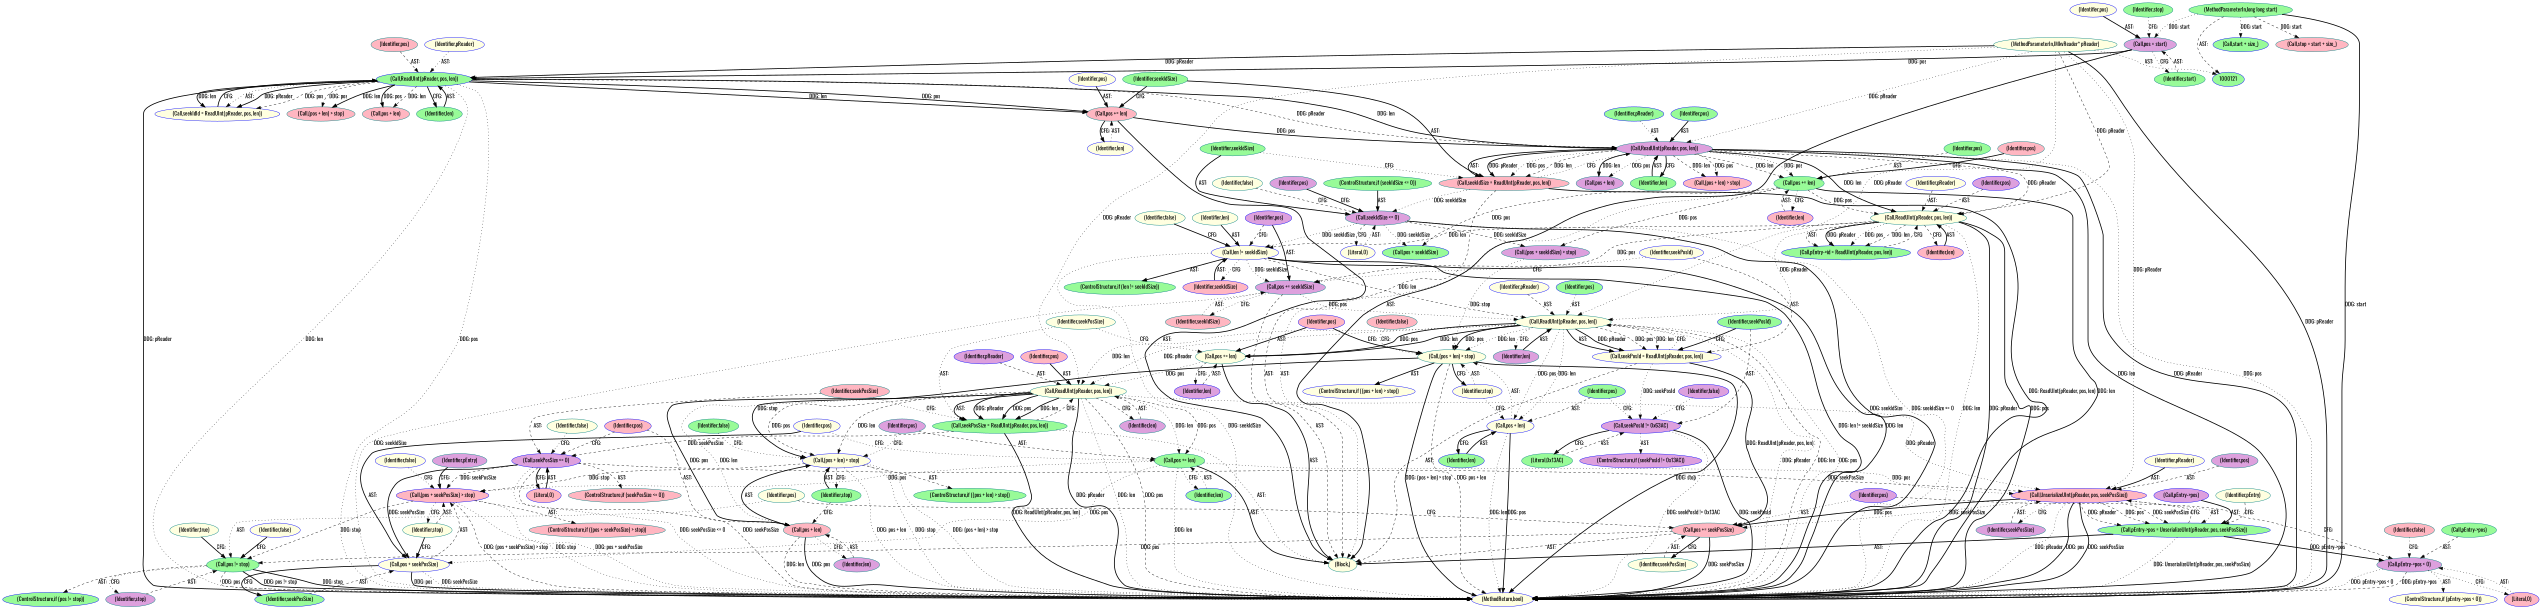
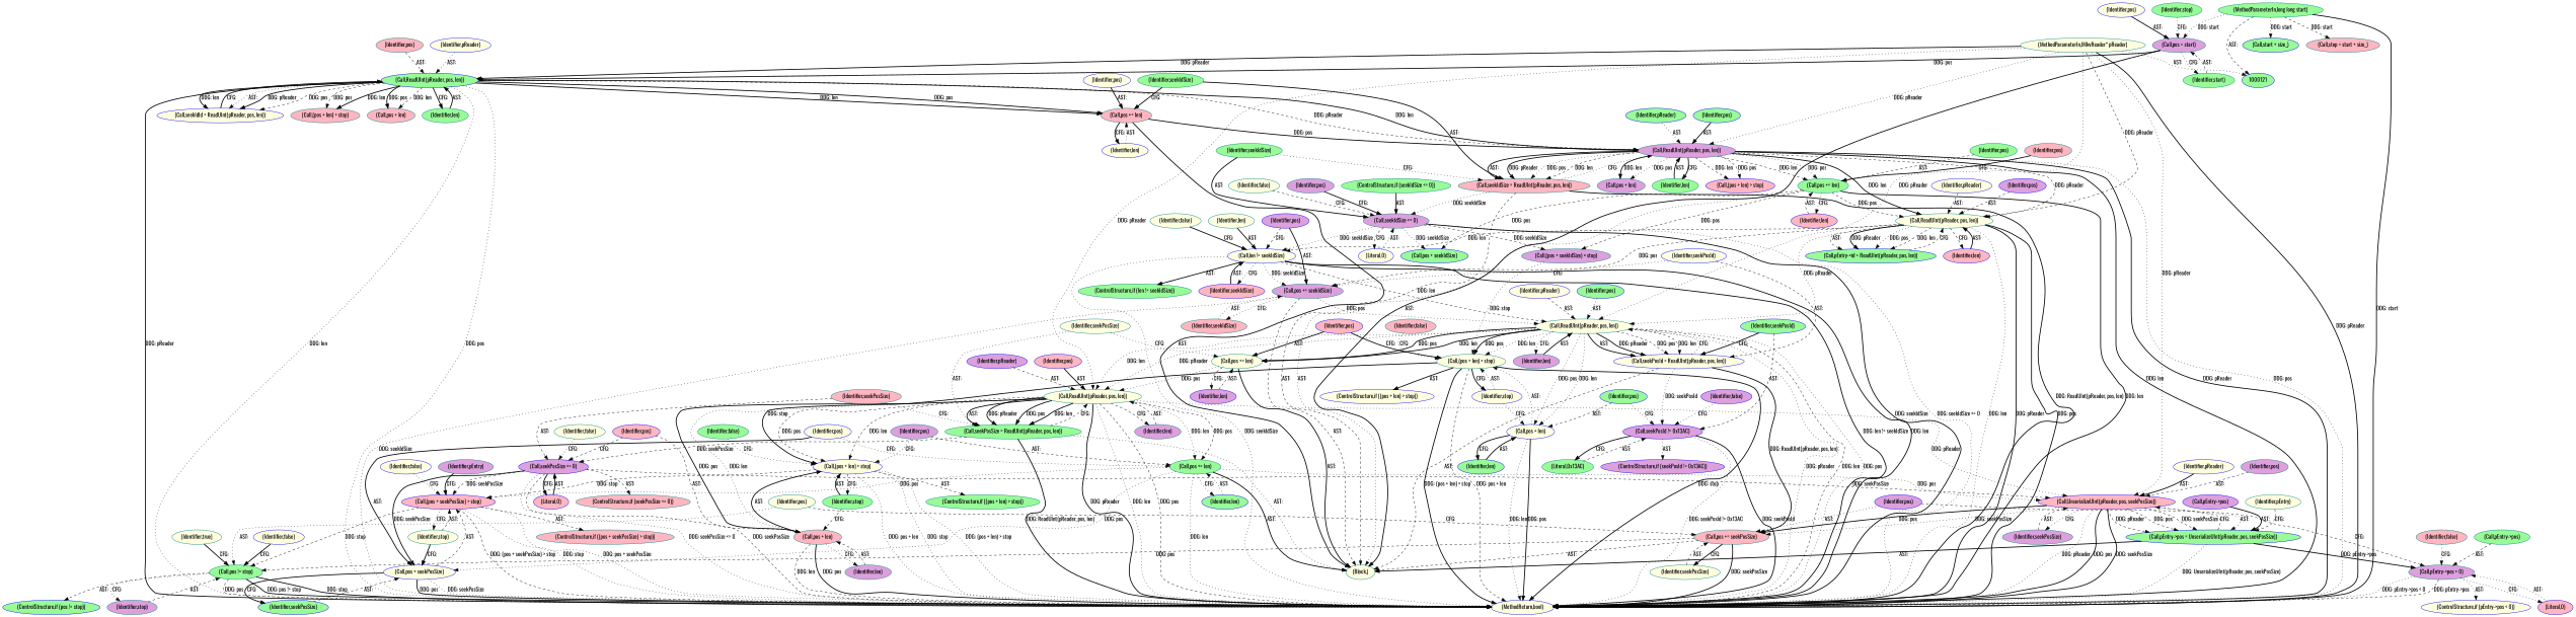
  digraph {
    fontname=Oswald
    node [color=teal fillcolor=lightyellow fontname=Oswald style=filled]
    edge [fontname=Oswald style=bold]
    n1 [label="(Call,ReadUInt(pReader, pos, len))"]
    n2 [color=blue label="(Call,seekPosId = ReadUInt(pReader, pos, len))"]
    n3 [label="(Call,(pos + len) > stop)"]
    n4 [color=blue label="(Call,pos + len)"]
    n5 [label="(Call,pos += len)"]
    n6 [label="(Call,ReadUInt(pReader, pos, len))"]
    n7 [fillcolor=plum label="(Identifier,len)"]
    n8 [color=blue label="(MethodReturn,bool)"]
    n9 [label="(Block,)"]
-   n10 [color=blue fillcolor=plum label="(Call,seekPosId != 0x63AC)"]
+   n10 [color=blue fillcolor=plum label="(Call,seekPosId != 0x13AC)"]
    n11 [fillcolor=lightpink label="(Call,pos += seekPosSize)"]
    n12 [color=blue label="(Call,(pos + len) > stop)"]
    n13 [color=blue label="(Identifier,stop)"]
    n14 [color=blue label="(ControlStructure,if ((pos + len) > stop))"]
    n15 [color=blue fillcolor=palegreen label="(Identifier,len)"]
    n16 [color=blue fillcolor=plum label="(Identifier,len)"]
    n17 [color=blue fillcolor=lightpink label="(Call,UnserializeUInt(pReader, pos, seekPosSize))"]
    n18 [fillcolor=palegreen label="(Call,seekPosSize = ReadUInt(pReader, pos, len))"]
    n19 [fillcolor=lightpink label="(Call,pos + len)"]
    n20 [fillcolor=palegreen label="(Call,pos += len)"]
    n21 [fillcolor=plum label="(Identifier,len)"]
    n22 [label="(Call,ReadUInt(pReader, pos, len))"]
    n23 [fillcolor=plum label="(Call,pos += seekIdSize)"]
    n24 [color=blue label="(Call,len != seekIdSize)"]
    n25 [color=blue fillcolor=palegreen label="(Call,pEntry->id = ReadUInt(pReader, pos, len))"]
    n26 [color=blue fillcolor=lightpink label="(Identifier,len)"]
    n27 [fillcolor=lightpink label="(Identifier,seekIdSize)"]
    n28 [fillcolor=palegreen label="(ControlStructure,if (len != seekIdSize))"]
    n29 [color=blue fillcolor=lightpink label="(Identifier,seekIdSize)"]
    n30 [fillcolor=plum label="(Call,ReadUInt(pReader, pos, len))"]
    n31 [fillcolor=palegreen label="(Call,pos += len)"]
    n32 [fillcolor=lightpink label="(Call,seekIdSize = ReadUInt(pReader, pos, len))"]
    n33 [fillcolor=plum label="(Call,pos + len)"]
    n34 [fillcolor=palegreen label="(Identifier,len)"]
    n35 [color=blue fillcolor=lightpink label="(Call,(pos + len) > stop)"]
    n36 [color=blue fillcolor=palegreen label="(Call,pos + seekIdSize)"]
    n37 [fillcolor=plum label="(Call,(pos + seekIdSize) > stop)"]
    n38 [color=blue fillcolor=lightpink label="(Identifier,len)"]
    n39 [fillcolor=plum label="(Call,seekIdSize <= 0)"]
    n40 [color=blue fillcolor=palegreen label="(Call,ReadUInt(pReader, pos, len))"]
    n41 [fillcolor=lightpink label="(Call,pos += len)"]
    n42 [color=blue label="(Call,seekIdId = ReadUInt(pReader, pos, len))"]
    n43 [fillcolor=lightpink label="(Call,(pos + len) > stop)"]
    n44 [fillcolor=lightpink label="(Call,pos + len)"]
    n45 [fillcolor=palegreen label="(Identifier,len)"]
    n46 [color=blue label="(Identifier,len)"]
    n47 [label="(MethodParameterIn,IMkvReader* pReader)"]
    1000121 [color=blue fillcolor=palegreen]
    n49 [color=blue fillcolor=palegreen label="(Call,pEntry->pos = UnserializeUInt(pReader, pos, seekPosSize))"]
    n50 [fillcolor=plum label="(Identifier,seekPosSize)"]
    n51 [fillcolor=plum label="(Call,pos = start)"]
    n52 [fillcolor=palegreen label="(Identifier,start)"]
    n53 [fillcolor=palegreen label="(MethodParameterIn,long long start)"]
    n54 [color=blue fillcolor=palegreen label="(Call,start + size_)"]
    n55 [fillcolor=lightpink label="(Call,stop = start + size_)"]
    n56 [color=blue label="(Literal,0)"]
    n57 [fillcolor=palegreen label="(ControlStructure,if (seekIdSize <= 0))"]
    n58 [fillcolor=palegreen label="(Literal,0x13AC)"]
    n59 [color=blue fillcolor=plum label="(ControlStructure,if (seekPosId != 0x13AC))"]
    n60 [color=blue fillcolor=lightpink label="(Call,(pos + seekPosSize) > stop)"]
    n61 [fillcolor=palegreen label="(Identifier,stop)"]
    n62 [fillcolor=palegreen label="(ControlStructure,if ((pos + len) > stop))"]
    n63 [fillcolor=palegreen label="(Call,pos != stop)"]
    n64 [label="(Identifier,stop)"]
    n65 [fillcolor=lightpink label="(ControlStructure,if ((pos + seekPosSize) > stop))"]
    n66 [fillcolor=plum label="(Identifier,stop)"]
    n67 [color=blue fillcolor=palegreen label="(ControlStructure,if (pos != stop))"]
    n68 [color=blue label="(Call,pos + seekPosSize)"]
    n69 [color=blue fillcolor=plum label="(Call,seekPosSize <= 0)"]
    n70 [fillcolor=plum label="(Identifier,len)"]
    n71 [color=blue fillcolor=palegreen label="(Identifier,len)"]
    n72 [color=blue fillcolor=lightpink label="(Literal,0)"]
    n73 [fillcolor=lightpink label="(ControlStructure,if (seekPosSize <= 0))"]
    n74 [color=blue fillcolor=palegreen label="(Identifier,seekPosSize)"]
    n75 [fillcolor=plum label="(Call,pEntry->pos < 0)"]
    n76 [label="(Identifier,seekPosSize)"]
    n77 [color=blue label="(ControlStructure,if (pEntry->pos < 0))"]
    n78 [color=blue fillcolor=lightpink label="(Literal,0)"]
    n79 [color=blue fillcolor=palegreen label="(Identifier,pReader)"]
    n80 [color=blue fillcolor=lightpink label="(Identifier,pos)"]
    n81 [label="(Identifier,true)"]
    n82 [fillcolor=palegreen label="(Identifier,false)"]
    n83 [color=blue label="(Identifier,pReader)"]
    n84 [fillcolor=plum label="(Identifier,pos)"]
    n85 [color=blue fillcolor=plum label="(Call,pEntry->pos)"]
    n86 [color=blue fillcolor=lightpink label="(Identifier,pos)"]
    n87 [color=blue label="(Identifier,pReader)"]
    n88 [fillcolor=palegreen label="(Identifier,stop)"]
    n89 [fillcolor=lightpink label="(Identifier,seekPosSize)"]
    n90 [fillcolor=plum label="(Identifier,pos)"]
    n91 [fillcolor=lightpink label="(Identifier,false)"]
    n92 [color=blue label="(Identifier,false)"]
    n93 [fillcolor=palegreen label="(Identifier,pos)"]
    n94 [color=blue fillcolor=plum label="(Identifier,false)"]
    n95 [color=blue fillcolor=plum label="(Identifier,pos)"]
    n96 [color=blue fillcolor=palegreen label="(Identifier,pos)"]
    n97 [color=blue fillcolor=plum label="(Identifier,pos)"]
    n98 [color=blue label="(Identifier,pReader)"]
    n99 [color=blue label="(Identifier,pos)"]
    n100 [color=blue label="(Identifier,pos)"]
    n101 [label="(Identifier,pEntry)"]
    n102 [label="(Identifier,pos)"]
    n103 [label="(Identifier,len)"]
    n104 [label="(Identifier,false)"]
    n105 [color=blue label="(Identifier,pReader)"]
    n106 [fillcolor=palegreen label="(Identifier,seekIdSize)"]
    n107 [fillcolor=lightpink label="(Identifier,pos)"]
    n108 [fillcolor=lightpink label="(Identifier,pos)"]
    n109 [color=blue fillcolor=palegreen label="(Identifier,pos)"]
    n110 [color=blue label="(Identifier,pos)"]
    n111 [color=blue fillcolor=plum label="(Identifier,pReader)"]
    n112 [fillcolor=lightpink label="(Identifier,false)"]
    n113 [fillcolor=palegreen label="(Identifier,seekIdSize)"]
    n114 [color=blue fillcolor=plum label="(Identifier,pos)"]
    n115 [color=blue label="(Identifier,seekPosId)"]
    n116 [fillcolor=palegreen label="(Call,pEntry->pos)"]
    n117 [color=blue fillcolor=palegreen label="(Identifier,seekPosId)"]
    n118 [label="(Identifier,false)"]
    n119 [label="(Identifier,seekPosSize)"]
    n120 [fillcolor=plum label="(Identifier,pEntry)"]
    n121 [color=blue fillcolor=lightpink label="(Identifier,pos)"]
    n122 [color=blue fillcolor=palegreen label="(Identifier,pos)"]
    n123 [color=blue label="(Identifier,false)"]
    n124 [label="(Identifier,false)"]
    n125 [fillcolor=plum label="(Identifier,pos)"]
    n1 -> n2 [label="AST: "]
    n1 -> n2 [label="DDG: pReader"]
    n1 -> n2 [label="DDG: pos" style=dashed]
    n1 -> n2 [label="DDG: len" style=dashed]
    n1 -> n3 [label="DDG: pos"]
    n1 -> n3 [label="DDG: len" style=dotted]
    n1 -> n4 [label="DDG: pos" style=dotted]
    n1 -> n4 [label="DDG: len" style=dotted]
    n1 -> n5 [label="DDG: len"]
    n1 -> n5 [label="DDG: pos"]
    n1 -> n6 [label="DDG: pReader" style=dotted]
    n1 -> n6 [label="DDG: len" style=dotted]
    n1 -> n7 [label="CFG: " style=dotted]
    n1 -> n8 [label="DDG: pReader" style=dotted]
    n1 -> n8 [label="DDG: len" style=dashed]
    n1 -> n8 [label="DDG: pos" style=dotted]
    n2 -> n1 [label="CFG: " style=dotted]
    n2 -> n9 [label="AST: " style=dashed]
    n2 -> n10 [label="DDG: seekPosId" style=dotted]
    n2 -> n11 [label="DDG: ReadUInt(pReader, pos, len)"]
    n3 -> n8 [label="DDG: (pos + len) > stop"]
    n3 -> n8 [label="DDG: pos + len" style=dashed]
    n3 -> n8 [label="DDG: stop"]
    n3 -> n12 [label="DDG: stop"]
    n3 -> n13 [label="CFG: "]
    n3 -> n14 [label="AST: "]
    n4 -> n3 [label="AST: " style=dotted]
    n4 -> n8 [label="DDG: len" style=dotted]
    n4 -> n8 [label="DDG: pos"]
    n4 -> n15 [label="CFG: "]
    n5 -> n6 [label="DDG: pos" style=dotted]
    n5 -> n9 [label="AST: "]
    n5 -> n16 [label="CFG: " style=dashed]
    n6 -> n8 [label="DDG: pReader"]
    n6 -> n8 [label="DDG: len" style=dotted]
    n6 -> n8 [label="DDG: pos" style=dashed]
    n6 -> n12 [label="DDG: pos" style=dashed]
    n6 -> n12 [label="DDG: len" style=dashed]
    n6 -> n17 [label="DDG: pReader" style=dotted]
    n6 -> n18 [label="AST: "]
    n6 -> n18 [label="DDG: pReader"]
    n6 -> n18 [label="DDG: pos"]
    n6 -> n18 [label="DDG: len"]
    n6 -> n19 [label="DDG: pos"]
    n6 -> n19 [label="DDG: len" style=dotted]
    n6 -> n20 [label="DDG: len" style=dotted]
    n6 -> n20 [label="DDG: pos" style=dashed]
    n6 -> n21 [label="CFG: " style=dashed]
    n7 -> n1 [label="AST: "]
    n10 -> n8 [label="DDG: seekPosId != 0x13AC" style=dotted]
    n10 -> n8 [label="DDG: seekPosId"]
    n10 -> n58 [label="CFG: "]
    n10 -> n59 [label="AST: " style=dotted]
    n11 -> n8 [label="DDG: seekPosSize"]
    n11 -> n9 [label="AST: " style=dashed]
    n11 -> n63 [label="DDG: pos" style=dashed]
    n11 -> n76 [label="CFG: "]
    n12 -> n8 [label="DDG: stop" style=dotted]
    n12 -> n8 [label="DDG: (pos + len) > stop" style=dotted]
    n12 -> n8 [label="DDG: pos + len" style=dotted]
    n12 -> n60 [label="DDG: stop" style=dashed]
    n12 -> n61 [label="CFG: " style=dashed]
    n12 -> n62 [label="AST: " style=dashed]
    n13 -> n3 [label="AST: " style=dotted]
    n13 -> n4 [label="CFG: " style=dotted]
    n15 -> n4 [label="AST: "]
    n16 -> n5 [label="AST: " style=dashed]
    n17 -> n8 [label="DDG: pReader" style=dotted]
    n17 -> n8 [label="DDG: pos"]
    n17 -> n8 [label="DDG: seekPosSize"]
    n17 -> n11 [label="DDG: seekPosSize" style=dotted]
    n17 -> n11 [label="DDG: pos"]
    n17 -> n49 [label="AST: " style=dotted]
    n17 -> n49 [label="DDG: pReader" style=dashed]
    n17 -> n49 [label="DDG: pos" style=dashed]
    n17 -> n49 [label="DDG: seekPosSize" style=dashed]
    n17 -> n50 [label="CFG: " style=dotted]
    n18 -> n6 [label="CFG: " style=dashed]
    n18 -> n8 [label="DDG: ReadUInt(pReader, pos, len)"]
    n18 -> n9 [label="AST: " style=dotted]
    n18 -> n69 [label="DDG: seekPosSize" style=dashed]
    n19 -> n8 [label="DDG: pos"]
    n19 -> n8 [label="DDG: len" style=dashed]
    n19 -> n12 [label="AST: "]
    n19 -> n70 [label="CFG: " style=dotted]
    n20 -> n8 [label="DDG: len" style=dotted]
    n20 -> n9 [label="AST: "]
    n20 -> n17 [label="DDG: pos" style=dotted]
    n20 -> n60 [label="DDG: pos" style=dotted]
    n20 -> n68 [label="DDG: pos" style=dotted]
    n20 -> n71 [label="CFG: " style=dotted]
    n21 -> n6 [label="AST: " style=dashed]
    n22 -> n1 [label="DDG: pReader" style=dotted]
    n22 -> n8 [label="DDG: pReader"]
    n22 -> n8 [label="DDG: pos"]
    n22 -> n8 [label="DDG: len" style=dotted]
    n22 -> n23 [label="DDG: pos" style=dashed]
    n22 -> n24 [label="DDG: len" style=dashed]
    n22 -> n25 [label="AST: " style=dashed]
    n22 -> n25 [label="DDG: pReader"]
    n22 -> n25 [label="DDG: pos" style=dotted]
    n22 -> n25 [label="DDG: len" style=dashed]
    n22 -> n26 [label="CFG: " style=dashed]
    n23 -> n1 [label="DDG: pos" style=dotted]
    n23 -> n8 [label="DDG: seekIdSize" style=dotted]
    n23 -> n9 [label="AST: " style=dashed]
    n23 -> n27 [label="CFG: " style=dotted]
    n24 -> n1 [label="DDG: len" style=dashed]
    n24 -> n8 [label="DDG: seekIdSize" style=dotted]
    n24 -> n8 [label="DDG: len != seekIdSize"]
    n24 -> n8 [label="DDG: len"]
    n24 -> n23 [label="DDG: seekIdSize" style=dotted]
    n24 -> n28 [label="AST: "]
    n24 -> n29 [label="CFG: " style=dotted]
    n25 -> n22 [label="CFG: " style=dashed]
    n26 -> n22 [label="AST: "]
    n27 -> n23 [label="AST: " style=dotted]
    n29 -> n24 [label="AST: "]
    n30 -> n8 [label="DDG: pReader"]
    n30 -> n8 [label="DDG: pos" style=dotted]
    n30 -> n8 [label="DDG: len"]
    n30 -> n22 [label="DDG: pReader" style=dashed]
    n30 -> n22 [label="DDG: len"]
    n30 -> n31 [label="DDG: len" style=dashed]
    n30 -> n31 [label="DDG: pos" style=dotted]
    n30 -> n32 [label="AST: "]
    n30 -> n32 [label="DDG: pReader"]
    n30 -> n32 [label="DDG: pos" style=dotted]
    n30 -> n32 [label="DDG: len" style=dashed]
    n30 -> n33 [label="DDG: pos" style=dotted]
    n30 -> n33 [label="DDG: len"]
    n30 -> n34 [label="CFG: "]
    n30 -> n35 [label="DDG: pos" style=dashed]
    n30 -> n35 [label="DDG: len" style=dashed]
    n31 -> n8 [label="DDG: len"]
    n31 -> n9 [label="AST: " style=dotted]
    n31 -> n22 [label="DDG: pos" style=dashed]
    n31 -> n36 [label="DDG: pos" style=dashed]
    n31 -> n37 [label="DDG: pos" style=dashed]
    n31 -> n38 [label="CFG: " style=dotted]
    n32 -> n8 [label="DDG: ReadUInt(pReader, pos, len)"]
    n32 -> n9 [label="AST: " style=dashed]
    n32 -> n30 [label="CFG: " style=dotted]
    n32 -> n39 [label="DDG: seekIdSize" style=dotted]
    n34 -> n30 [label="AST: "]
    n37 -> n3 [label="DDG: stop" style=dotted]
    n38 -> n31 [label="AST: " style=dashed]
    n39 -> n8 [label="DDG: seekIdSize <= 0" style=dotted]
    n39 -> n8 [label="DDG: seekIdSize"]
    n39 -> n24 [label="DDG: seekIdSize" style=dotted]
    n39 -> n36 [label="DDG: seekIdSize" style=dotted]
    n39 -> n37 [label="DDG: seekIdSize" style=dashed]
    n39 -> n56 [label="CFG: " style=dashed]
    n40 -> n8 [label="DDG: pos" style=dotted]
    n40 -> n8 [label="DDG: pReader"]
    n40 -> n8 [label="DDG: len" style=dotted]
    n40 -> n30 [label="DDG: pReader" style=dashed]
    n40 -> n30 [label="DDG: len"]
    n40 -> n41 [label="DDG: len"]
    n40 -> n41 [label="DDG: pos"]
    n40 -> n42 [label="AST: " style=dotted]
    n40 -> n42 [label="DDG: pReader"]
    n40 -> n42 [label="DDG: pos" style=dashed]
    n40 -> n42 [label="DDG: len"]
    n40 -> n43 [label="DDG: pos" style=dashed]
    n40 -> n43 [label="DDG: len"]
    n40 -> n44 [label="DDG: pos"]
    n40 -> n44 [label="DDG: len" style=dashed]
    n40 -> n45 [label="CFG: "]
    n41 -> n9 [label="AST: "]
    n41 -> n30 [label="DDG: pos"]
    n41 -> n46 [label="CFG: "]
    n42 -> n40 [label="CFG: "]
    n45 -> n40 [label="AST: "]
    n46 -> n41 [label="AST: " style=dotted]
    n47 -> n1 [label="DDG: pReader" style=dotted]
    n47 -> n6 [label="DDG: pReader" style=dotted]
    n47 -> n8 [label="DDG: pReader"]
    n47 -> n17 [label="DDG: pReader" style=dotted]
    n47 -> n22 [label="DDG: pReader" style=dashed]
    n47 -> n30 [label="DDG: pReader" style=dotted]
    n47 -> n40 [label="DDG: pReader"]
    n47 -> 1000121 [label="AST: " style=dotted]
    n49 -> n8 [label="DDG: UnserializeUInt(pReader, pos, seekPosSize)" style=dotted]
    n49 -> n9 [label="AST: "]
    n49 -> n17 [label="CFG: " style=dashed]
    n49 -> n75 [label="DDG: pEntry->pos"]
    n50 -> n17 [label="AST: " style=dashed]
    n51 -> n9 [label="AST: "]
    n51 -> n40 [label="DDG: pos"]
    n51 -> n52 [label="CFG: " style=dotted]
    n52 -> n51 [label="AST: " style=dashed]
    n53 -> n8 [label="DDG: start"]
    n53 -> 1000121 [label="AST: " style=dashed]
    n53 -> n51 [label="DDG: start" style=dotted]
    n53 -> n54 [label="DDG: start" style=dotted]
    n53 -> n55 [label="DDG: start" style=dashed]
    n56 -> n39 [label="AST: " style=dotted]
    n57 -> n39 [label="AST: "]
    n58 -> n10 [label="AST: " style=dashed]
    n60 -> n8 [label="DDG: pos + seekPosSize" style=dotted]
    n60 -> n8 [label="DDG: (pos + seekPosSize) > stop" style=dashed]
    n60 -> n8 [label="DDG: stop" style=dotted]
    n60 -> n63 [label="DDG: stop" style=dashed]
    n60 -> n64 [label="CFG: " style=dotted]
    n60 -> n65 [label="AST: " style=dashed]
    n61 -> n12 [label="AST: "]
    n61 -> n19 [label="CFG: " style=dashed]
    n63 -> n8 [label="DDG: pos != stop"]
    n63 -> n8 [label="DDG: stop"]
    n63 -> n8 [label="DDG: pos" style=dashed]
    n63 -> n66 [label="CFG: " style=dotted]
    n63 -> n67 [label="AST: " style=dashed]
    n64 -> n60 [label="AST: " style=dashed]
    n64 -> n68 [label="CFG: "]
    n66 -> n63 [label="AST: " style=dashed]
    n68 -> n8 [label="DDG: pos"]
    n68 -> n8 [label="DDG: seekPosSize" style=dotted]
    n68 -> n60 [label="AST: " style=dashed]
    n68 -> n74 [label="CFG: "]
    n69 -> n8 [label="DDG: seekPosSize" style=dashed]
    n69 -> n8 [label="DDG: seekPosSize <= 0" style=dotted]
    n69 -> n17 [label="DDG: seekPosSize" style=dashed]
    n69 -> n60 [label="DDG: seekPosSize" style=dashed]
    n69 -> n68 [label="DDG: seekPosSize"]
    n69 -> n72 [label="CFG: "]
    n69 -> n73 [label="AST: " style=dashed]
    n70 -> n19 [label="AST: " style=dashed]
    n71 -> n20 [label="AST: " style=dotted]
    n72 -> n69 [label="AST: "]
    n74 -> n68 [label="AST: " style=dashed]
    n75 -> n8 [label="DDG: pEntry->pos" style=dashed]
    n75 -> n8 [label="DDG: pEntry->pos < 0" style=dotted]
    n75 -> n77 [label="AST: " style=dotted]
    n75 -> n78 [label="CFG: " style=dotted]
    n76 -> n11 [label="AST: " style=dashed]
    n78 -> n75 [label="AST: " style=dotted]
    n79 -> n30 [label="AST: " style=dotted]
    n80 -> n19 [label="AST: " style=dashed]
    n80 -> n69 [label="CFG: " style=dashed]
    n81 -> n63 [label="CFG: "]
    n82 -> n12 [label="CFG: " style=dotted]
    n83 -> n17 [label="AST: "]
    n84 -> n17 [label="AST: " style=dashed]
    n85 -> n49 [label="AST: "]
    n86 -> n3 [label="CFG: "]
    n86 -> n5 [label="AST: "]
    n87 -> n40 [label="AST: " style=dotted]
    n88 -> n51 [label="CFG: " style=dotted]
    n89 -> n18 [label="CFG: " style=dotted]
    n89 -> n69 [label="AST: " style=dashed]
    n90 -> n12 [label="CFG: " style=dotted]
    n90 -> n20 [label="AST: " style=dashed]
    n91 -> n75 [label="CFG: " style=dotted]
    n92 -> n60 [label="CFG: " style=dotted]
    n93 -> n31 [label="AST: " style=dashed]
    n94 -> n10 [label="CFG: " style=dotted]
    n95 -> n23 [label="AST: "]
    n95 -> n24 [label="CFG: " style=dashed]
    n96 -> n1 [label="AST: " style=dotted]
    n97 -> n22 [label="AST: " style=dashed]
    n98 -> n1 [label="AST: " style=dashed]
    n99 -> n41 [label="AST: "]
    n100 -> n20 [label="CFG: " style=dotted]
    n100 -> n68 [label="AST: "]
    n101 -> n49 [label="CFG: " style=dashed]
    n102 -> n11 [label="CFG: " style=dashed]
    n102 -> n63 [label="AST: " style=dotted]
    n103 -> n24 [label="AST: "]
    n104 -> n24 [label="CFG: "]
    n105 -> n22 [label="AST: " style=dashed]
    n106 -> n32 [label="CFG: " style=dotted]
    n106 -> n39 [label="AST: "]
    n107 -> n40 [label="AST: " style=dashed]
    n108 -> n31 [label="CFG: "]
    n109 -> n4 [label="AST: " style=dashed]
    n109 -> n10 [label="CFG: " style=dotted]
    n110 -> n51 [label="AST: "]
    n111 -> n6 [label="AST: " style=dashed]
    n112 -> n3 [label="CFG: " style=dotted]
    n113 -> n32 [label="AST: "]
    n113 -> n41 [label="CFG: "]
    n114 -> n11 [label="AST: " style=dotted]
    n114 -> n75 [label="CFG: " style=dashed]
    n115 -> n2 [label="AST: " style=dashed]
    n115 -> n23 [label="CFG: " style=dotted]
    n116 -> n75 [label="AST: " style=dashed]
    n117 -> n2 [label="CFG: "]
    n117 -> n10 [label="AST: " style=dashed]
    n118 -> n69 [label="CFG: " style=dotted]
    n119 -> n5 [label="CFG: " style=dotted]
    n119 -> n18 [label="AST: " style=dotted]
    n120 -> n60 [label="CFG: "]
    n121 -> n6 [label="AST: "]
    n122 -> n30 [label="AST: "]
    n123 -> n63 [label="CFG: "]
    n124 -> n39 [label="CFG: " style=dashed]
    n125 -> n39 [label="CFG: "]
  }
